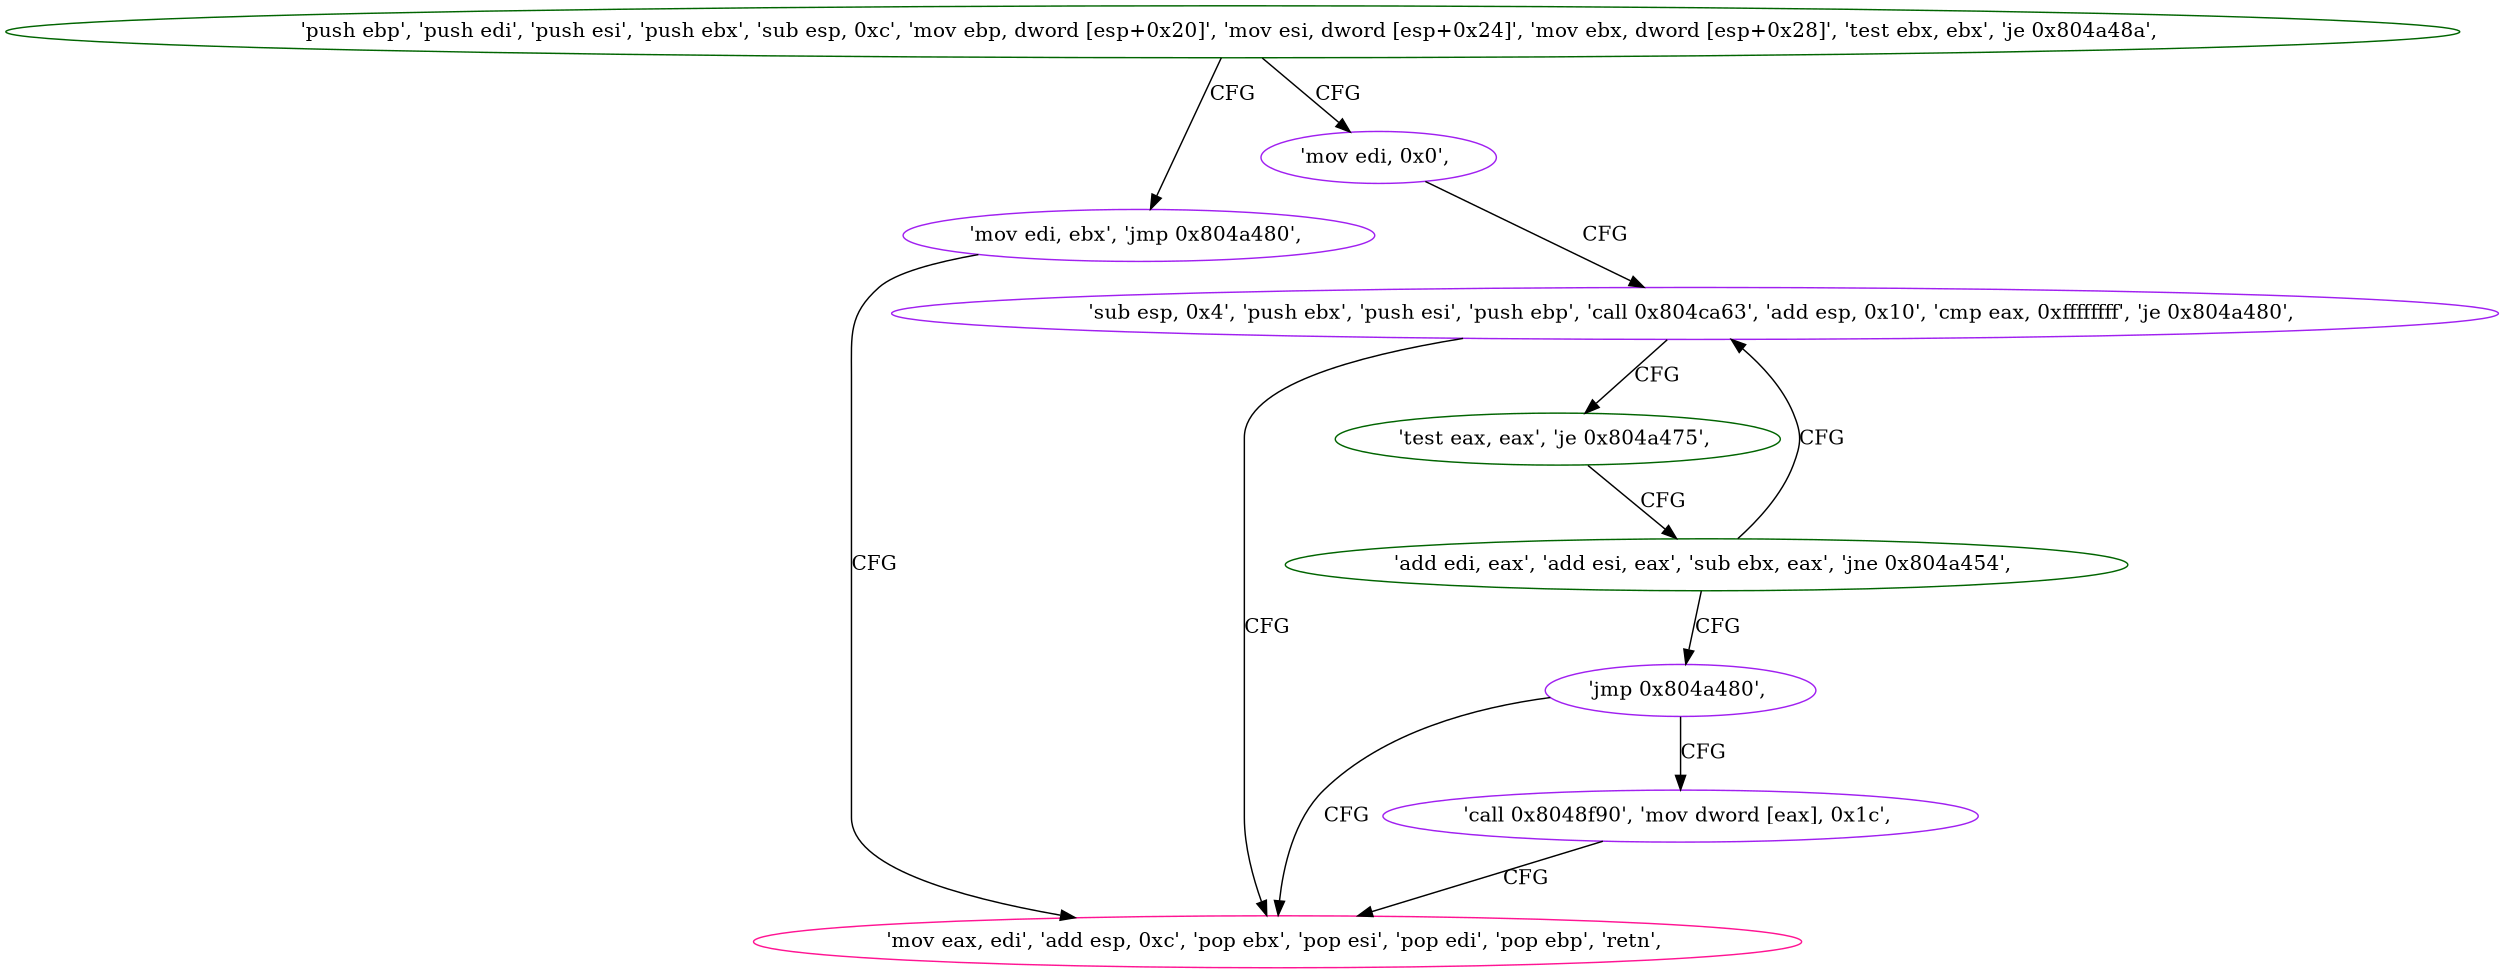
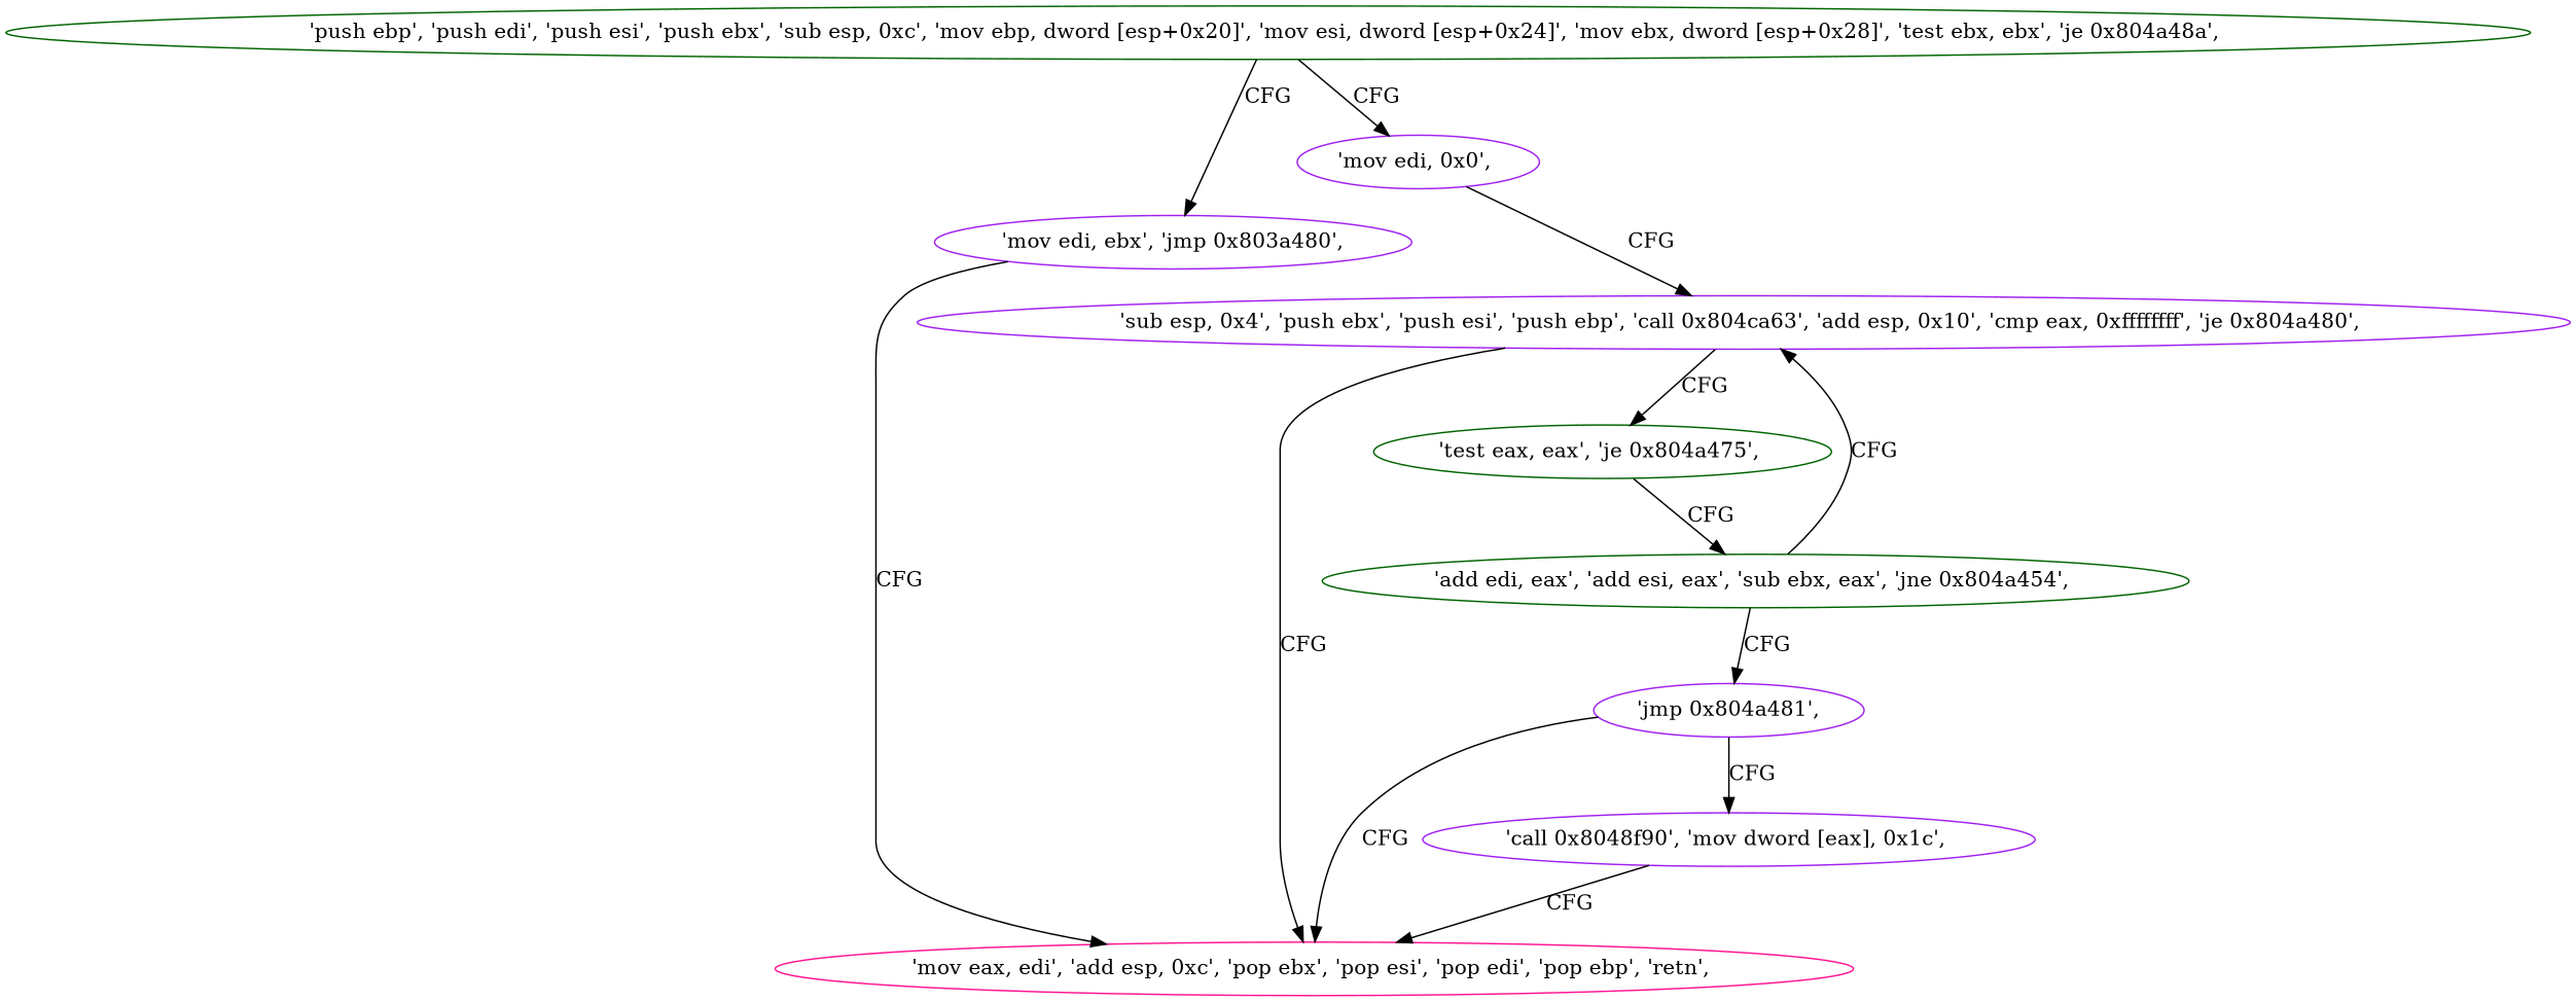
  digraph {
    node [color=purple]
    n1 [color=darkgreen label="'push ebp', 'push edi', 'push esi', 'push ebx', 'sub esp, 0xc', 'mov ebp, dword [esp+0x20]', 'mov esi, dword [esp+0x24]', 'mov ebx, dword [esp+0x28]', 'test ebx, ebx', 'je 0x804a48a', "]
-   n2 [label="'mov edi, ebx', 'jmp 0x804a480', "]
+   n2 [label="'mov edi, ebx', 'jmp 0x803a480',"]
    n3 [label="'mov edi, 0x0', "]
    n4 [color=deeppink label="'mov eax, edi', 'add esp, 0xc', 'pop ebx', 'pop esi', 'pop edi', 'pop ebp', 'retn', "]
    n5 [label="'sub esp, 0x4', 'push ebx', 'push esi', 'push ebp', 'call 0x804ca63', 'add esp, 0x10', 'cmp eax, 0xffffffff', 'je 0x804a480', "]
    n6 [color=darkgreen label="'test eax, eax', 'je 0x804a475', "]
    n7 [color=darkgreen label="'add edi, eax', 'add esi, eax', 'sub ebx, eax', 'jne 0x804a454', "]
    n8 [label="'call 0x8048f90', 'mov dword [eax], 0x1c', "]
-   n9 [label="'jmp 0x804a480', "]
+   n9 [label="'jmp 0x804a481',"]
    n1 -> n2 [label=CFG]
    n1 -> n3 [label=CFG]
    n2 -> n4 [label=CFG]
    n3 -> n5 [label=CFG]
    n5 -> n4 [label=CFG]
    n5 -> n6 [label=CFG]
    n6 -> n7 [label=CFG]
    n7 -> n5 [label=CFG]
    n7 -> n9 [label=CFG]
    n8 -> n4 [label=CFG]
    n9 -> n4 [label=CFG]
    n9 -> n8 [label=CFG]
  }
